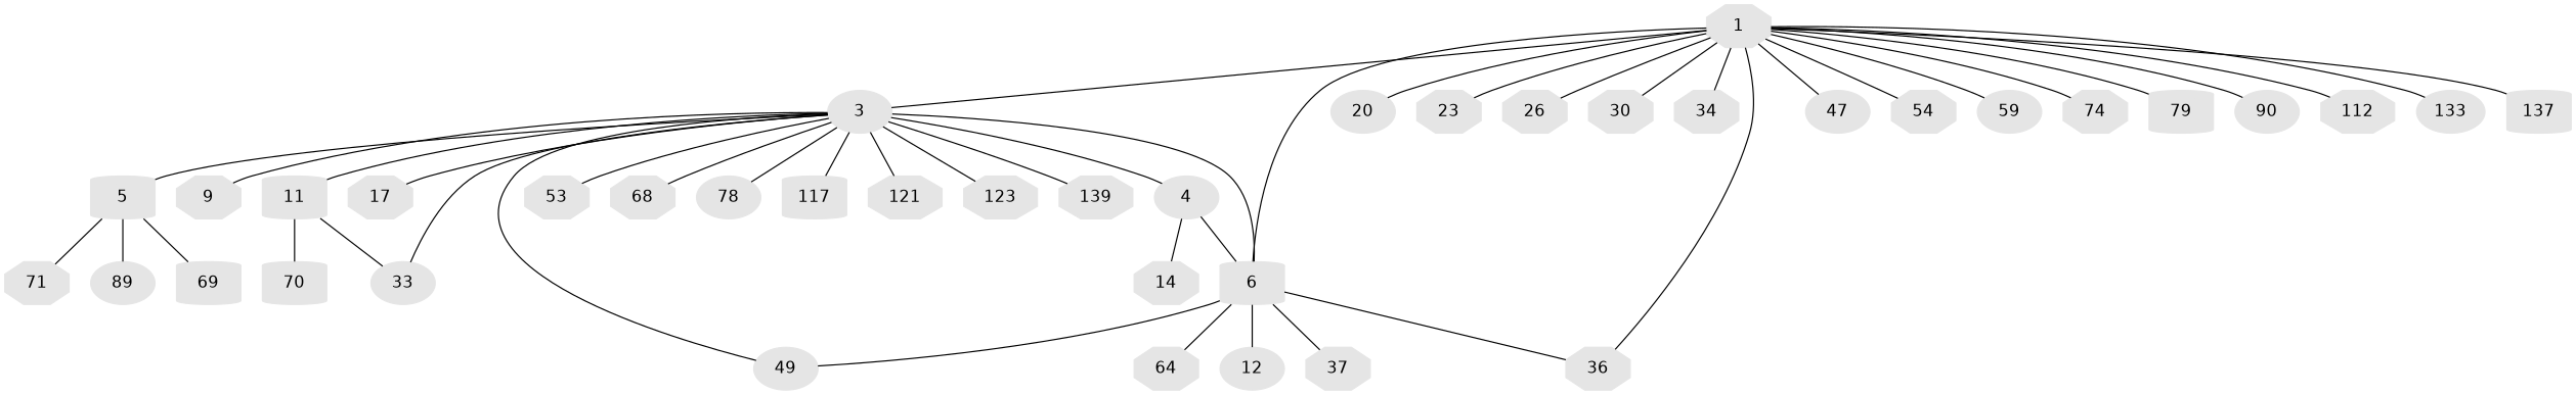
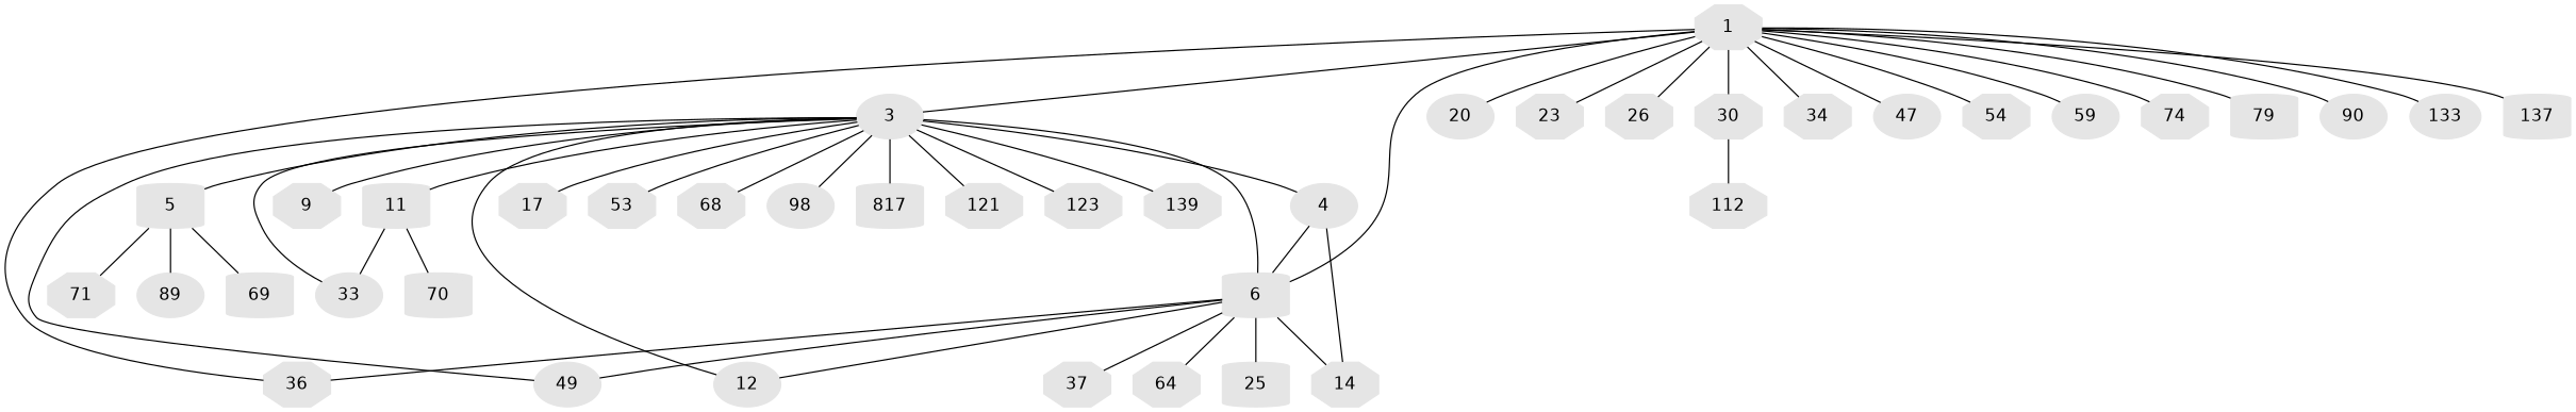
  graph {
    fontname="DejaVu Sans"
    node [color=gray90 fontname="DejaVu Sans" shape=octagon style=filled]
    edge [fontname="DejaVu Sans"]
    1 [super="+56+66+24+2"]
    3 [shape=ellipse]
    6 [shape=cylinder super="+44+43+104+95+118+136+88+76+21+27+13"]
    20 [shape=ellipse]
    23
    26
    30 [super="+80"]
    34
    36 [super="+128"]
    47 [shape=ellipse]
    54
    59 [shape=ellipse super="+81+97"]
    74 [super="+119"]
    79 [shape=cylinder]
    90 [shape=ellipse]
    112
    133 [shape=ellipse]
    137 [shape=cylinder]
    4 [shape=ellipse super="+19+86+138+16+48"]
    5 [shape=cylinder]
    9
    11 [shape=cylinder super="+15+39"]
    12 [shape=ellipse]
    17
    33 [shape=ellipse super="+77+40+58"]
    49 [shape=ellipse super="+85+94+107"]
    53
    68
-   98 [shape=ellipse label=78]
-   117 [shape=cylinder]
+   98 [shape=ellipse]
+   117 [shape=cylinder label=817]
    121
    123 [super="+130"]
    139
    14 [super="+42+31+22"]
+   25 [shape=cylinder]
    37
    64 [super="+110"]
    69 [shape=cylinder]
    71 [super="+126"]
    89 [shape=ellipse]
    70 [shape=cylinder]
    1 -- 3 [weight=2]
    1 -- 6 [weight=3]
    1 -- 20
    1 -- 23
    1 -- 26
    1 -- 30
    1 -- 34
    1 -- 36
    1 -- 47
    1 -- 54
    1 -- 59
    1 -- 74
    1 -- 79
    1 -- 90
-   1 -- 112
+   30 -- 112
    1 -- 133
    1 -- 137
    3 -- 6 [weight=4]
    3 -- 4
    3 -- 5
    3 -- 9
    3 -- 11
+   3 -- 12
    3 -- 17
    3 -- 33
    3 -- 49
    3 -- 53
    3 -- 68
    3 -- 98
    3 -- 117
    3 -- 121
    3 -- 123
    3 -- 139
    6 -- 36
    6 -- 12
    6 -- 49
+   6 -- 14
+   6 -- 25
    6 -- 37
    6 -- 64
    4 -- 6 [weight=2]
    4 -- 14
    5 -- 69
    5 -- 71
    5 -- 89
    11 -- 33
    11 -- 70
  }
